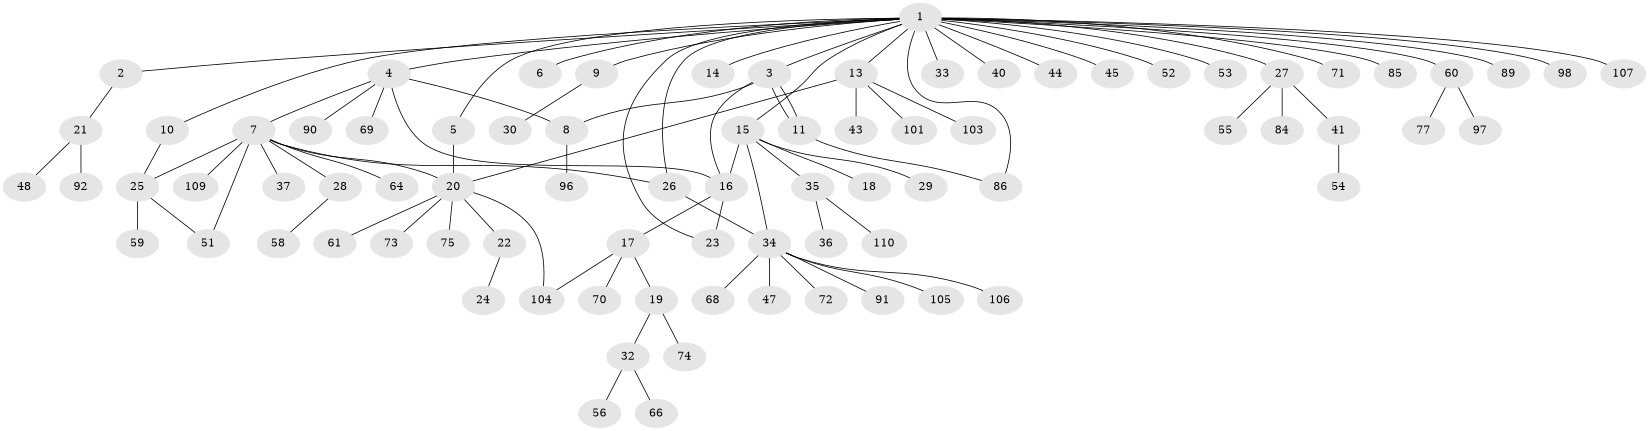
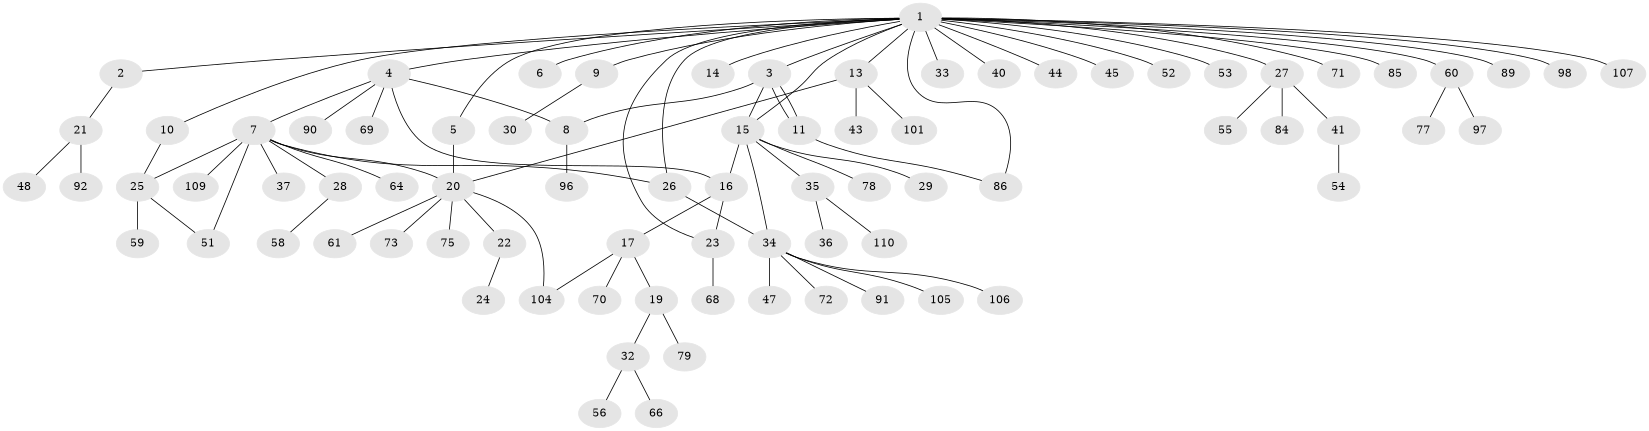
  graph {
    node [color=gray90 style=filled]
    1 [super="+50"]
    2
    3
    4 [super="+78"]
    5
    6
    9 [super="+39"]
    10
    13 [super="+49"]
    14
    15 [super="+87"]
    23 [super="+102"]
    26
    27 [super="+79"]
    33
    40
    44 [super="+82"]
    45
    52
    53
    60 [super="+94"]
    71 [super="+99"]
    85
    86 [super="+88"]
    89 [super="+93"]
    98 [super="+108"]
    107
    21 [super="+46"]
    8 [super="+100"]
    11 [super="+37"]
    7 [super="+12"]
    16
    69
    90
    20 [super="+62"]
    30
    25 [super="+42"]
    43
    101
-   103
-   18
+   18 [label=78]
    29
    34 [super="+57"]
    35 [super="+95"]
    41 [super="+83"]
    55
    84
    77
    97
    48
    92
    96
    28 [super="+67"]
    n54 [label=37]
    51
    64
    109
    17 [super="+38"]
    104
    22 [super="+81"]
    61 [super="+80"]
    73
    75
    59
    58
    47
    68
    72
    91
    105
    106
    36
    110
    19 [super="+63"]
    70
    32 [super="+76"]
-   74
+   74 [label=79]
    56
    66
    24 [super="+65"]
    54
    1 -- 2
    1 -- 3
    1 -- 4
    1 -- 5
    1 -- 6
    1 -- 9
    1 -- 10
    1 -- 13
    1 -- 14
    1 -- 15
    1 -- 23
    1 -- 26
    1 -- 27
    1 -- 33
    1 -- 40
    1 -- 44
    1 -- 45
    1 -- 52
    1 -- 53
    1 -- 60
    1 -- 71
    1 -- 85
    1 -- 86
    1 -- 89
    1 -- 98
    1 -- 107
    2 -- 21
-   3 -- 16
+   3 -- 15
    3 -- 8
    3 -- 11
    3 -- 11
    4 -- 8
    4 -- 7
    4 -- 16
    4 -- 69
    4 -- 90
    5 -- 20
    9 -- 30
    10 -- 25
    13 -- 20
    13 -- 43
    13 -- 101
-   13 -- 103
    15 -- 16
    15 -- 18
    15 -- 29
    15 -- 34
    15 -- 35
    26 -- 34
    27 -- 41
    27 -- 55
    27 -- 84
    60 -- 77
    60 -- 97
    21 -- 48
    21 -- 92
    8 -- 96
    11 -- 86
    7 -- 26
    7 -- 20
    7 -- 25
    7 -- 28
    7 -- n54
    7 -- 51
    7 -- 64
    7 -- 109
    16 -- 23
    16 -- 17
    20 -- 104
    20 -- 22
    20 -- 61
    20 -- 73
    20 -- 75
    25 -- 51
    25 -- 59
    34 -- 47
-   34 -- 68
+   23 -- 68
    34 -- 72
    34 -- 91
    34 -- 105
    34 -- 106
    35 -- 36
    35 -- 110
    41 -- 54
    28 -- 58
    17 -- 104
    17 -- 19
    17 -- 70
    22 -- 24
    19 -- 32
    19 -- 74
    32 -- 56
    32 -- 66
  }
